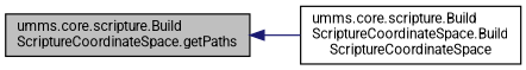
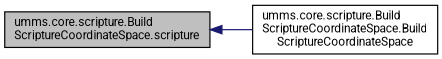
  digraph {
    rankdir=LR
    fontname=Roboto
    node [color=black fontname=Roboto fontsize=10 shape=record style=filled]
-   n1 [fillcolor=grey75 fontcolor=black height=0.2 label="umms.core.scripture.Build\lScriptureCoordinateSpace.getPaths" width=0.4]
+   n1 [fillcolor=grey75 fontcolor=black height=0.2 label="umms.core.scripture.Build\lScriptureCoordinateSpace.scripture" width=0.4]
    n2 [fillcolor=white height=0.2 label="umms.core.scripture.Build\lScriptureCoordinateSpace.Build\lScriptureCoordinateSpace" width=0.4]
    n1 -> n2 [color=midnightblue dir=back fontname=Roboto fontsize=10 labelfontname=Helvetica labelfontsize=10 style=solid]
  }
